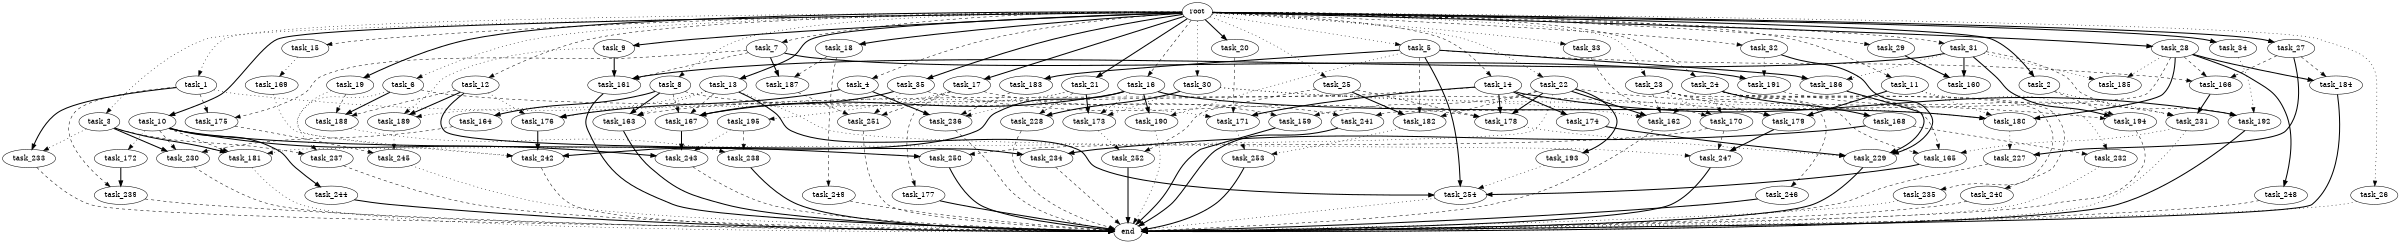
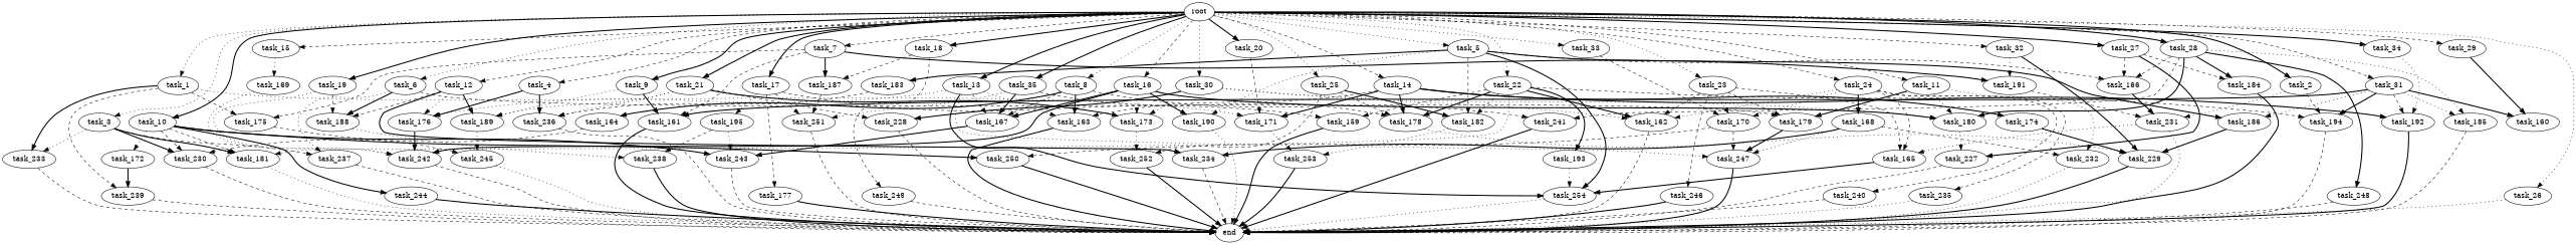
  digraph {
    edge [style=bold]
    root
    task_1
    task_2
    task_3
    task_4
    task_5
    task_6
    task_7
    task_8
    task_9
    task_10
    task_11
    task_12
    task_13
    task_14
    task_15
    task_16
    task_17
    task_18
    task_19
    task_20
    task_21
    task_22
    task_23
    task_24
    task_25
    task_26
    task_27
    task_28
    task_29
    task_30
    task_31
    task_32
    task_33
    task_34
    task_35
    task_171
    task_175
    task_233
    task_239
    task_194
    task_231
    task_181
    task_230
    task_237
    task_176
    task_236
    task_166
    task_182
    task_183
    task_186
    task_190
    task_254
    task_179
    task_188
    task_161
    task_187
    task_191
    task_163
    task_164
    task_167
    task_241
    task_189
    task_172
    task_243
    task_244
    task_250
    task_180
    task_232
    task_234
    task_247
    task_174
    task_178
    task_192
    task_169
    task_173
    task_242
    task_159
    task_177
    task_195
    task_251
    task_249
    task_228
    task_162
    task_193
    task_165
    task_170
    task_246
    task_168
    task_235
    task_240
    task_252
    end
    task_184
    task_227
    task_185
    task_248
    task_160
    task_229
    task_253
    task_245
    task_238
    root -> task_1 [style=dotted]
    root -> task_2
    root -> task_3 [style=dotted]
    root -> task_4 [style=dashed]
    root -> task_5 [style=dotted]
    root -> task_6 [style=dotted]
    root -> task_7 [style=dashed]
    root -> task_8 [style=dotted]
    root -> task_9
    root -> task_10
    root -> task_11 [style=dashed]
    root -> task_12 [style=dashed]
    root -> task_13
    root -> task_14 [style=dashed]
    root -> task_15 [style=dashed]
    root -> task_16 [style=dashed]
    root -> task_17
    root -> task_18
    root -> task_19
    root -> task_20
    root -> task_21
    root -> task_22 [style=dotted]
    root -> task_23 [style=dotted]
    root -> task_24 [style=dashed]
    root -> task_25 [style=dotted]
    root -> task_26 [style=dotted]
    root -> task_27
    root -> task_28
    root -> task_29 [style=dashed]
    root -> task_30 [style=dotted]
    root -> task_31 [style=dashed]
    root -> task_32 [style=dashed]
    root -> task_33 [style=dotted]
    root -> task_34
    root -> task_35
    task_1 -> task_171 [style=dotted]
    task_1 -> task_175 [style=dashed]
    task_1 -> task_233
    task_1 -> task_239 [style=dashed]
    task_2 -> task_194 [style=dashed]
    task_2 -> task_231 [style=dotted]
    task_3 -> task_233 [style=dotted]
    task_3 -> task_181
    task_3 -> task_230
    task_3 -> task_237 [style=dashed]
    task_4 -> task_176
    task_4 -> task_236
    task_5 -> task_166 [style=dashed]
    task_5 -> task_182 [style=dashed]
    task_5 -> task_183
    task_5 -> task_186
    task_5 -> task_190 [style=dotted]
    task_5 -> task_254
    task_6 -> task_237 [style=dotted]
    task_6 -> task_179 [style=dashed]
    task_6 -> task_188
    task_7 -> task_175 [style=dashed]
    task_7 -> task_161 [style=dashed]
    task_7 -> task_187
    task_7 -> task_191
    task_8 -> task_163
    task_8 -> task_164
    task_8 -> task_167 [style=dashed]
    task_8 -> task_241 [style=dashed]
    task_9 -> task_161
    task_9 -> task_189 [style=dotted]
    task_10 -> task_181 [style=dashed]
    task_10 -> task_230 [style=dashed]
    task_10 -> task_172 [style=dotted]
    task_10 -> task_243
    task_10 -> task_244
    task_10 -> task_250
    task_11 -> task_179
    task_11 -> task_180 [style=dotted]
    task_11 -> task_232 [style=dotted]
    task_12 -> task_176 [style=dotted]
    task_12 -> task_188 [style=dashed]
    task_12 -> task_189
    task_12 -> task_234
    task_13 -> task_176 [style=dotted]
    task_13 -> task_254
    task_13 -> task_163 [style=dotted]
    task_13 -> task_167 [style=dashed]
    task_13 -> task_247 [style=dotted]
    task_14 -> task_171
    task_14 -> task_163 [style=dashed]
    task_14 -> task_174
    task_14 -> task_178
    task_14 -> task_192
    task_15 -> task_169 [style=dotted]
    task_16 -> task_190
    task_16 -> task_167
    task_16 -> task_180
    task_16 -> task_173 [style=dotted]
    task_16 -> task_242
    task_17 -> task_159 [style=dashed]
    task_17 -> task_177 [style=dashed]
    task_17 -> task_195 [style=dotted]
    task_17 -> task_251 [style=dashed]
    task_18 -> task_187 [style=dashed]
    task_18 -> task_249 [style=dashed]
    task_19 -> task_188 [style=dashed]
    task_19 -> task_242 [style=dotted]
    task_20 -> task_171 [style=dashed]
    task_21 -> task_236 [style=dotted]
    task_21 -> task_189 [style=dotted]
    task_21 -> task_173
    task_21 -> task_228 [style=dashed]
    task_22 -> task_194 [style=dashed]
    task_22 -> task_181 [style=dotted]
    task_22 -> task_182 [style=dashed]
    task_22 -> task_178
    task_22 -> task_159 [style=dashed]
    task_22 -> task_162
    task_22 -> task_193
    task_23 -> task_179 [style=dashed]
    task_23 -> task_162 [style=dashed]
    task_23 -> task_165 [style=dashed]
    task_23 -> task_170 [style=dotted]
    task_23 -> task_246 [style=dashed]
    task_24 -> task_162 [style=dotted]
    task_24 -> task_165 [style=dashed]
    task_24 -> task_170 [style=dotted]
    task_24 -> task_168
    task_24 -> task_235 [style=dashed]
    task_24 -> task_240 [style=dashed]
    task_25 -> task_182
    task_25 -> task_178 [style=dashed]
    task_25 -> task_252 [style=dashed]
    task_26 -> end [style=dotted]
    task_27 -> task_166 [style=dashed]
    task_27 -> task_184 [style=dashed]
    task_27 -> task_227
    task_28 -> task_166 [style=dashed]
    task_28 -> task_241 [style=dashed]
    task_28 -> task_180
    task_28 -> task_184
    task_28 -> task_185 [style=dotted]
    task_28 -> task_248
    task_29 -> task_160
    task_30 -> task_180 [style=dotted]
    task_30 -> task_173 [style=dotted]
    task_30 -> task_228
    task_30 -> task_162 [style=dotted]
    task_31 -> task_194
    task_31 -> task_186 [style=dotted]
    task_31 -> task_161
    task_31 -> task_192 [style=dashed]
    task_31 -> task_185 [style=dotted]
    task_31 -> task_160
    task_32 -> task_191 [style=dotted]
    task_32 -> task_229
    task_33 -> task_170 [style=dashed]
    task_34 -> task_192 [style=dotted]
    task_35 -> task_167
    task_35 -> task_178 [style=dashed]
    task_35 -> task_251 [style=dotted]
    task_171 -> task_253 [style=dotted]
    task_175 -> task_245 [style=dashed]
    task_233 -> end [style=dashed]
    task_239 -> end [style=dashed]
    task_194 -> end [style=dashed]
    task_231 -> task_165 [style=dotted]
    task_231 -> end [style=dotted]
    task_181 -> end [style=dotted]
    task_230 -> end [style=dashed]
    task_237 -> end [style=dashed]
    task_176 -> task_242
    task_236 -> end [style=dashed]
    task_166 -> task_231
    task_182 -> task_253 [style=dotted]
    task_183 -> task_236 [style=dashed]
    task_186 -> task_229
    task_190 -> end [style=dotted]
    task_254 -> end [style=dotted]
    task_179 -> task_247
    task_188 -> task_238 [style=dotted]
    task_161 -> end
    task_187 -> task_251 [style=dashed]
    task_191 -> task_231 [style=dashed]
    task_163 -> end
    task_164 -> task_230 [style=dashed]
    task_167 -> task_243
    task_241 -> end
    task_189 -> task_245 [style=dotted]
    task_172 -> task_239
    task_243 -> end [style=dashed]
    task_244 -> end
    task_250 -> end
    task_180 -> task_227 [style=dotted]
    task_232 -> end [style=dotted]
    task_234 -> end [style=dashed]
    task_247 -> end
    task_174 -> task_229
    task_178 -> task_229 [style=dotted]
    task_192 -> end
    task_169 -> task_242 [style=dotted]
    task_173 -> task_252 [style=dotted]
    task_242 -> end [style=dashed]
    task_159 -> end
    task_177 -> end
    task_195 -> task_243 [style=dotted]
    task_195 -> task_238 [style=dashed]
    task_251 -> end [style=dashed]
    task_249 -> end [style=dashed]
    task_228 -> end [style=dashed]
    task_162 -> end [style=dashed]
    task_193 -> task_254 [style=dotted]
    task_165 -> task_254
    task_170 -> task_250 [style=dashed]
    task_170 -> task_247 [style=dashed]
    task_246 -> end
    task_168 -> task_232 [style=dashed]
    task_168 -> task_234
+   task_168 -> task_247 [style=dotted]
    task_235 -> end [style=dotted]
    task_240 -> end [style=dashed]
    task_252 -> end
    task_184 -> end
    task_227 -> end [style=dashed]
+   task_185 -> end [style=dashed]
    task_248 -> end [style=dashed]
    task_229 -> end
    task_253 -> end
    task_245 -> end [style=dotted]
    task_238 -> end
  }
